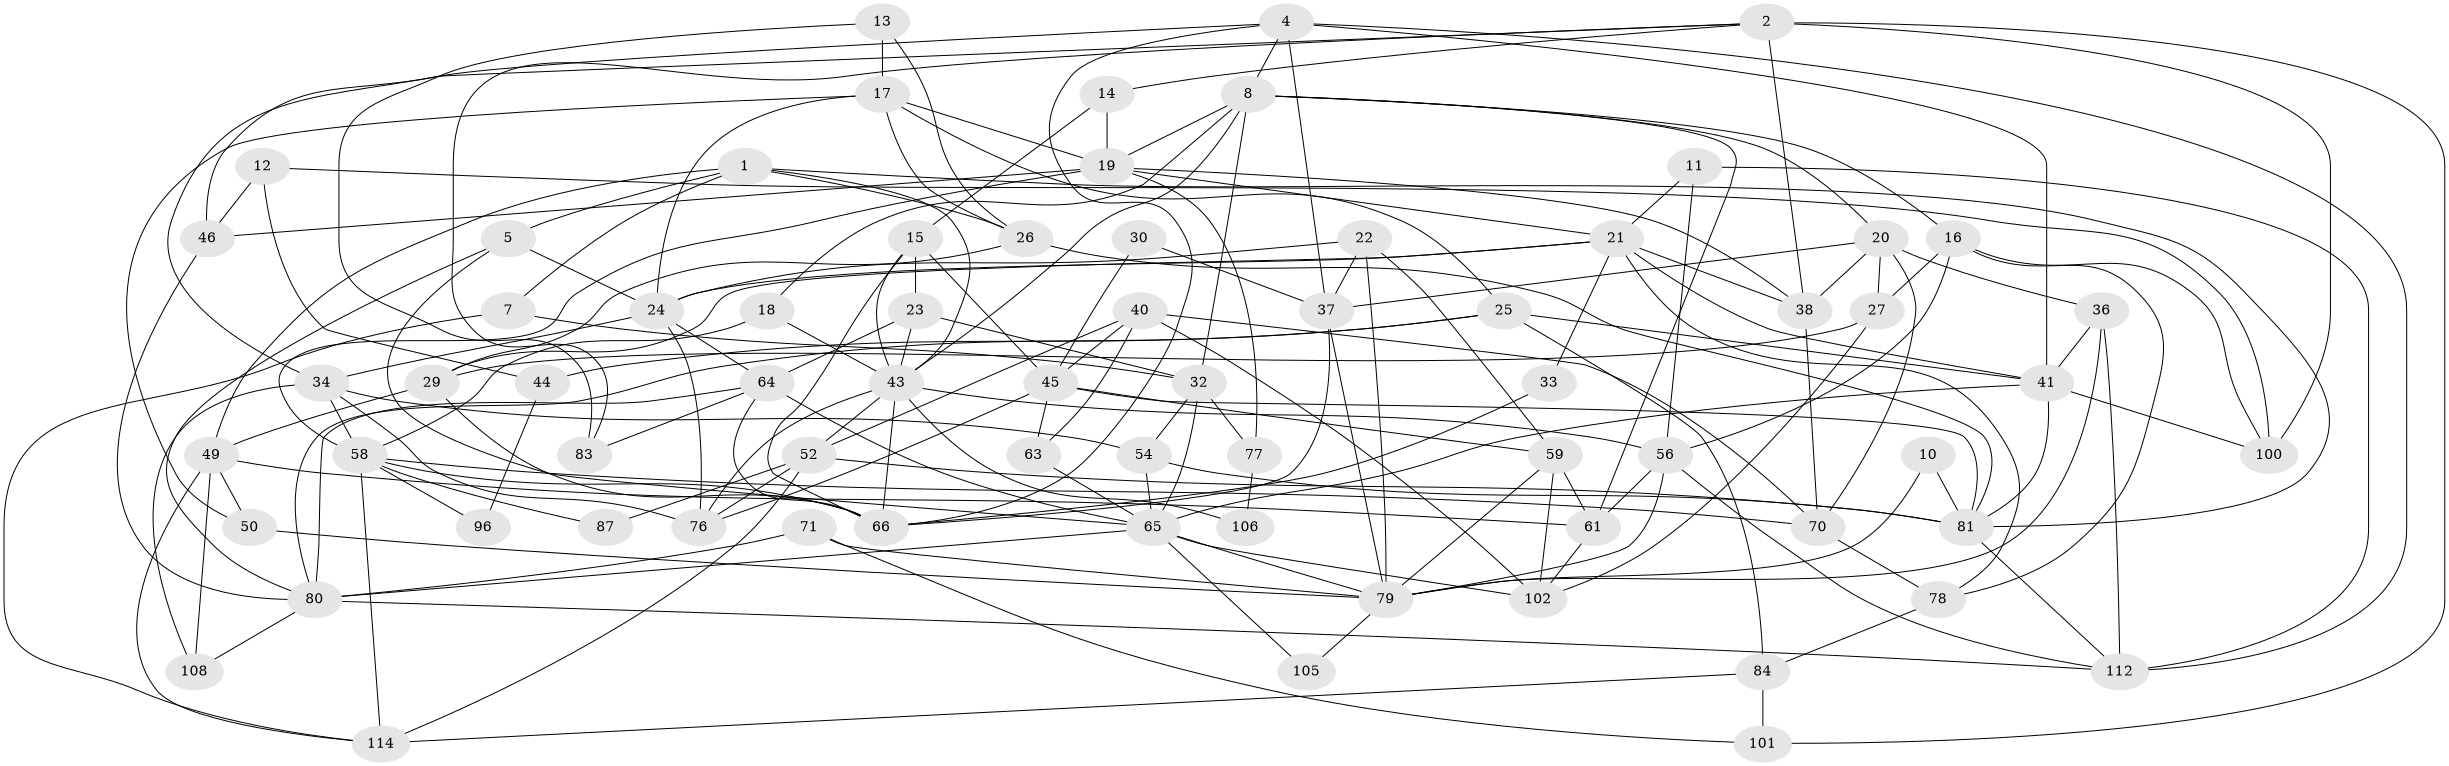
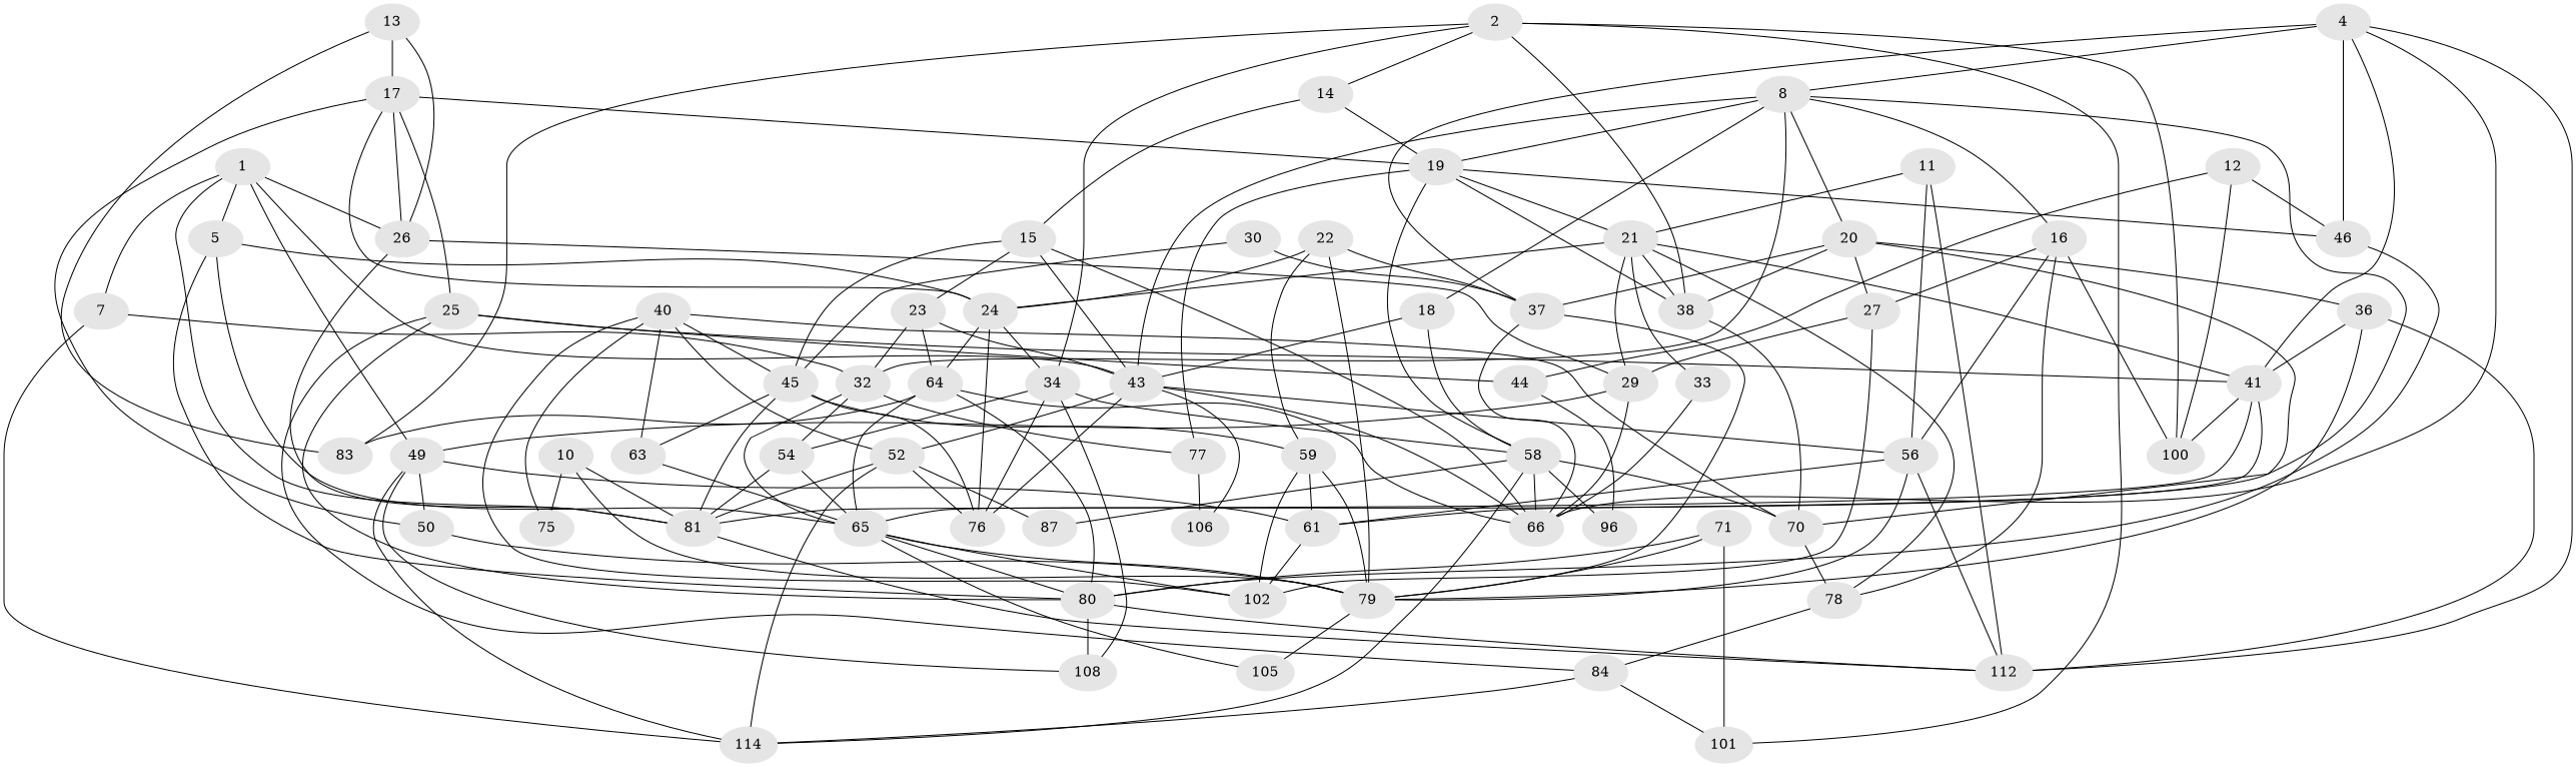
  graph {
    node [color=gray90 style=filled]
    1 [super="+51"]
    5
    7
    26 [super="+62"]
    43 [super="+86"]
    49 [super="+68"]
    81 [super="+98"]
    24 [super="+31"]
    65 [super="+67"]
    80 [super="+109"]
    32 [super="+55"]
    114
    29 [super="+90"]
    66 [super="+113"]
    56 [super="+93"]
    76 [super="+111"]
    52 [super="+82"]
    106
    61 [super="+85"]
    50
    n21 [label=108]
    112
    2 [super="+9"]
    14
    34 [super="+39"]
    38 [super="+110"]
    83
    100
    101
    19 [super="+73"]
    15 [super="+35"]
    58 [super="+74"]
    54 [super="+95"]
    70 [super="+72"]
    11 [super="+91"]
    21 [super="+60"]
    23 [super="+48"]
    64 [super="+108"]
    102
    4 [super="+6"]
    8 [super="+57"]
    37 [super="+42"]
    41 [super="+47"]
    46 [super="+97"]
    16
    18
    20 [super="+53"]
    79 [super="+89"]
    105
    77
    27
    78 [super="+94"]
    36
    10
+   75
    33
    12
    44
    96
    13 [super="+92"]
    17
    25 [super="+103"]
    45 [super="+88"]
    59 [super="+69"]
    63
    84 [super="+107"]
    87
    22 [super="+28"]
    30
    40 [super="+99"]
    71
    1 -- 5
    1 -- 7
    1 -- 26
    1 -- 43
    1 -- 49
    1 -- 81
    5 -- 24
    5 -- 65
    5 -- 80
    7 -- 32
    7 -- 114
    26 -- 81
    26 -- 29
    43 -- 66
    43 -- 56
    43 -- 76
    43 -- 52
    43 -- 106
    49 -- 114
    49 -- 61
    49 -- 50
    49 -- n21
    81 -- 112
    24 -- 76
    24 -- 34
    24 -- 64
    65 -- 80
    65 -- 102
    65 -- 79 [weight=2]
    65 -- 105
    80 -- n21
    80 -- 112
    32 -- 65
    32 -- 54
    32 -- 77
    29 -- 49
    29 -- 66
    56 -- 61 [weight=2]
    56 -- 112
    56 -- 79
    52 -- 81 [weight=2]
    52 -- 114
    52 -- 76
    52 -- 87
    61 -- 102
    50 -- 79
    2 -- 14
    2 -- 34
    2 -- 38
    2 -- 83
    2 -- 100
    2 -- 101
    14 -- 19
    14 -- 15
    34 -- 76
    34 -- n21
    34 -- 58
    34 -- 54
    38 -- 70
    19 -- 38
    19 -- 58 [weight=2]
    19 -- 21
    19 -- 46
    19 -- 77
    15 -- 43
    15 -- 66
    15 -- 23
    15 -- 45
    58 -- 114
    58 -- 66
    58 -- 70
    58 -- 96
    58 -- 87
    54 -- 81
    54 -- 65
    70 -- 78
    11 -- 56
    11 -- 112
    11 -- 21
    21 -- 24
    21 -- 29
    21 -- 38
    21 -- 41
    21 -- 78
    21 -- 33
    23 -- 43
    23 -- 32
    23 -- 64
    64 -- 65
    64 -- 80
    64 -- 66
    64 -- 83
    4 -- 66
    4 -- 112
    4 -- 8
    4 -- 37 [weight=2]
    4 -- 41
    4 -- 46 [weight=2]
    8 -- 43
    8 -- 32
    8 -- 61
    8 -- 19
    8 -- 16
    8 -- 18
    8 -- 20
    37 -- 66
    37 -- 79
    41 -- 81
    41 -- 65
    41 -- 100
    46 -- 80
    16 -- 56
    16 -- 100
    16 -- 27
    16 -- 78
    18 -- 43
    18 -- 58
    20 -- 38
    20 -- 70
    20 -- 37
    20 -- 27
    20 -- 36
    79 -- 105
    77 -- 106
    27 -- 29
    27 -- 102
    78 -- 84
    36 -- 112
    36 -- 41
    36 -- 79
    10 -- 81
    10 -- 79
+   10 -- 75
    33 -- 66
    12 -- 100
    12 -- 46
    12 -- 44
    44 -- 96
    13 -- 26
    13 -- 83
    13 -- 17
    17 -- 26
    17 -- 24
    17 -- 50
    17 -- 19
    17 -- 25
    25 -- 80
    25 -- 41
    25 -- 44
    25 -- 84
    45 -- 81
    45 -- 76
    45 -- 59
    45 -- 63
    59 -- 61
    59 -- 102
    59 -- 79 [weight=2]
    63 -- 65 [weight=2]
    84 -- 114
    84 -- 101
    22 -- 24
    22 -- 37
    22 -- 79
    22 -- 59
    30 -- 37
    30 -- 45
    40 -- 52
    40 -- 70
    40 -- 102
+   40 -- 75
    40 -- 45
    40 -- 63
    71 -- 80
    71 -- 101
    71 -- 79
  }
